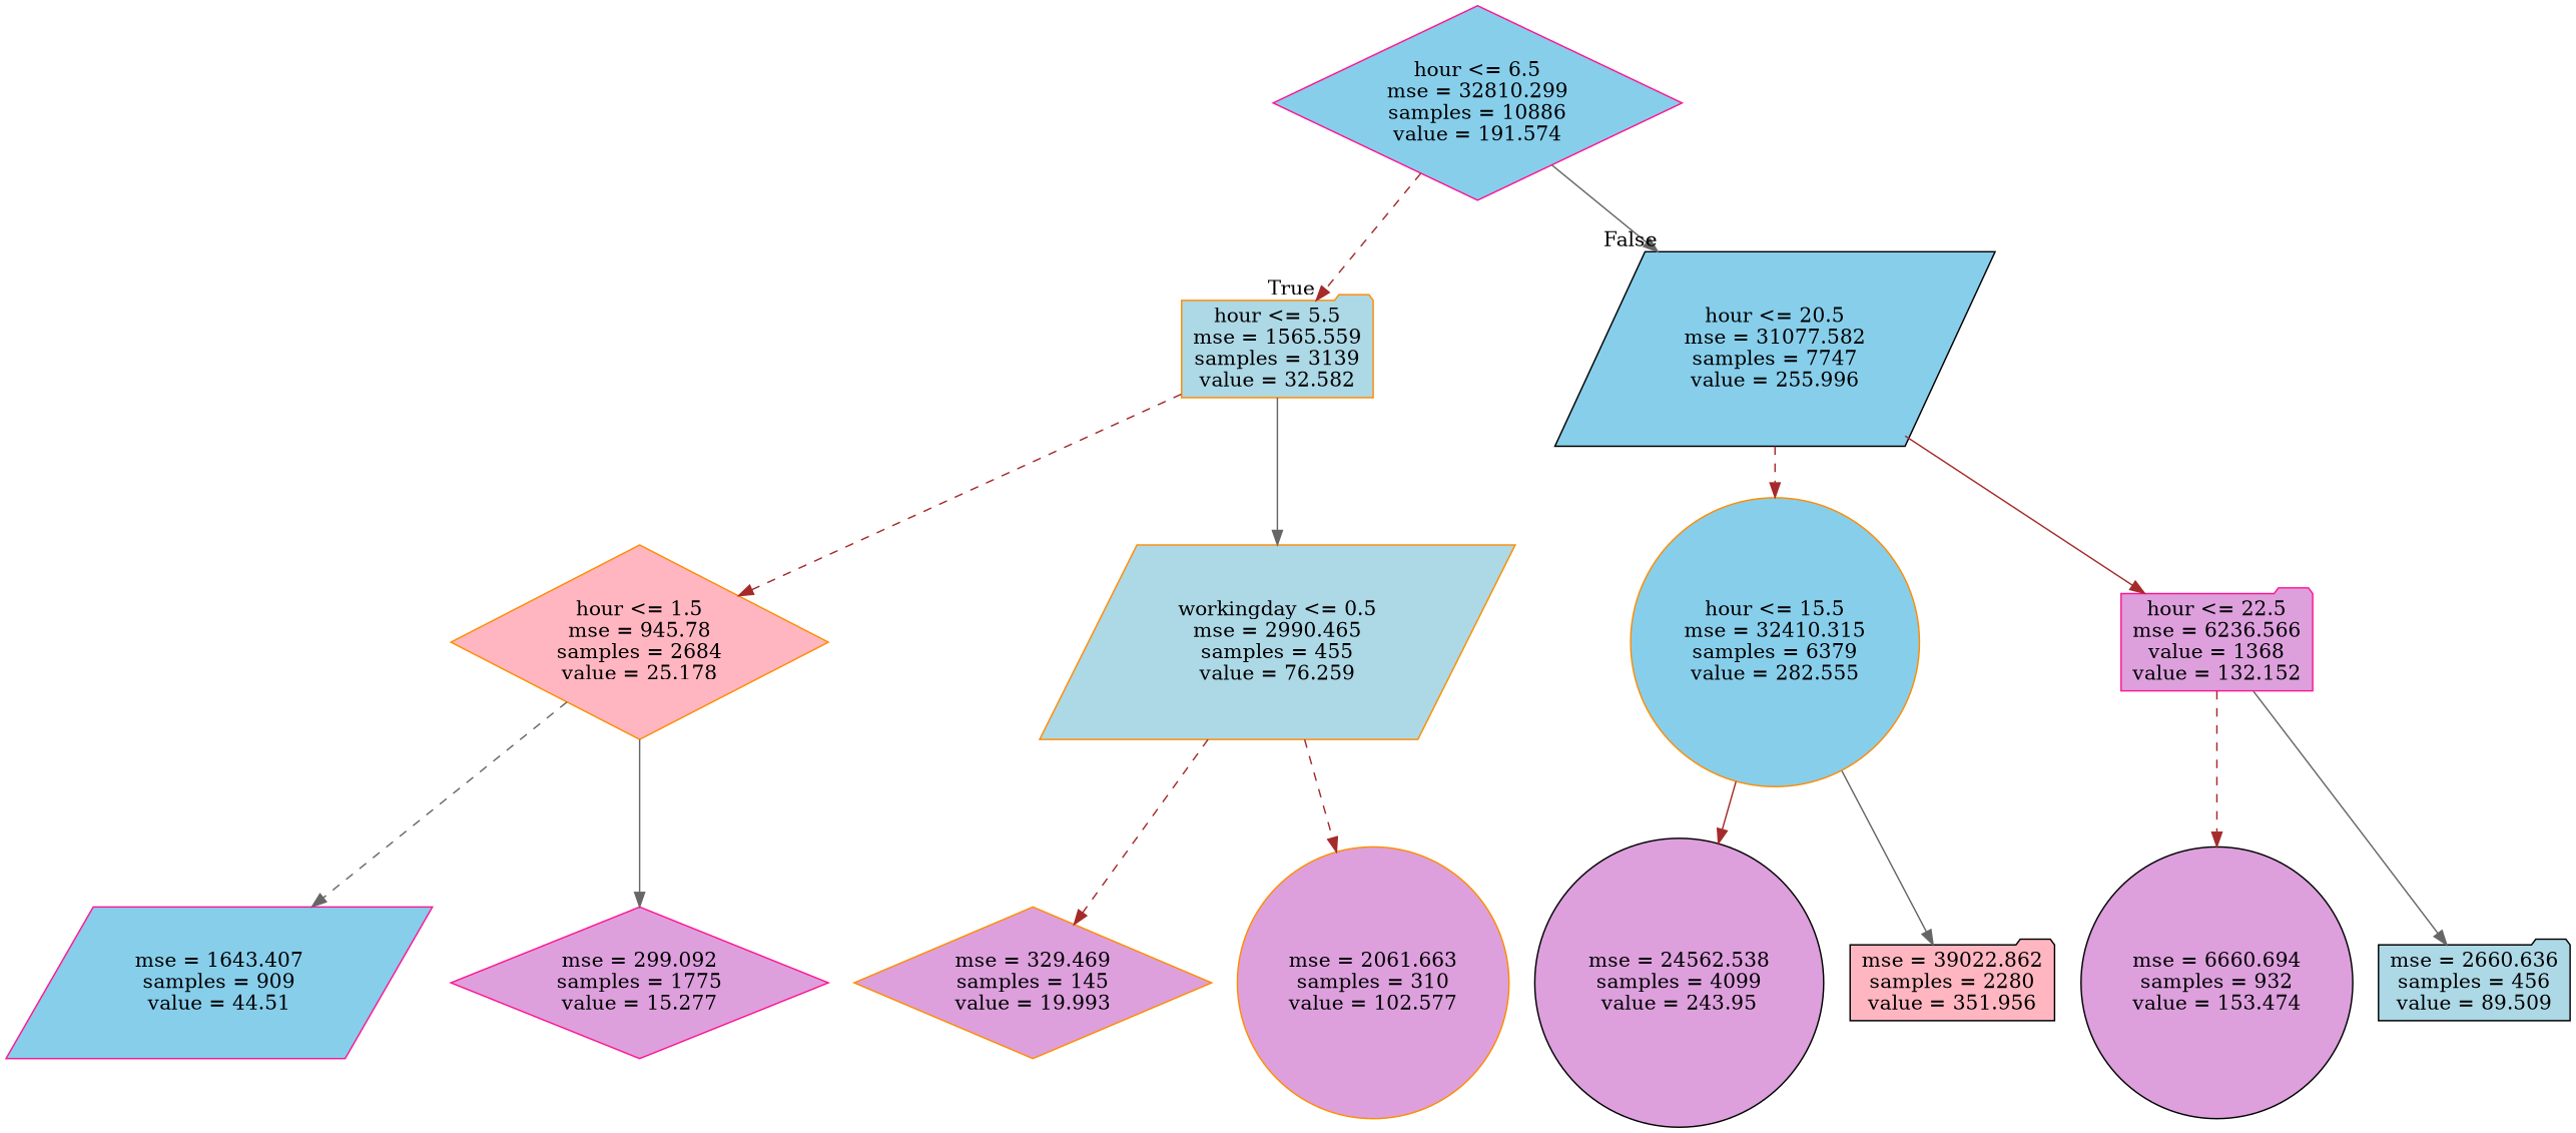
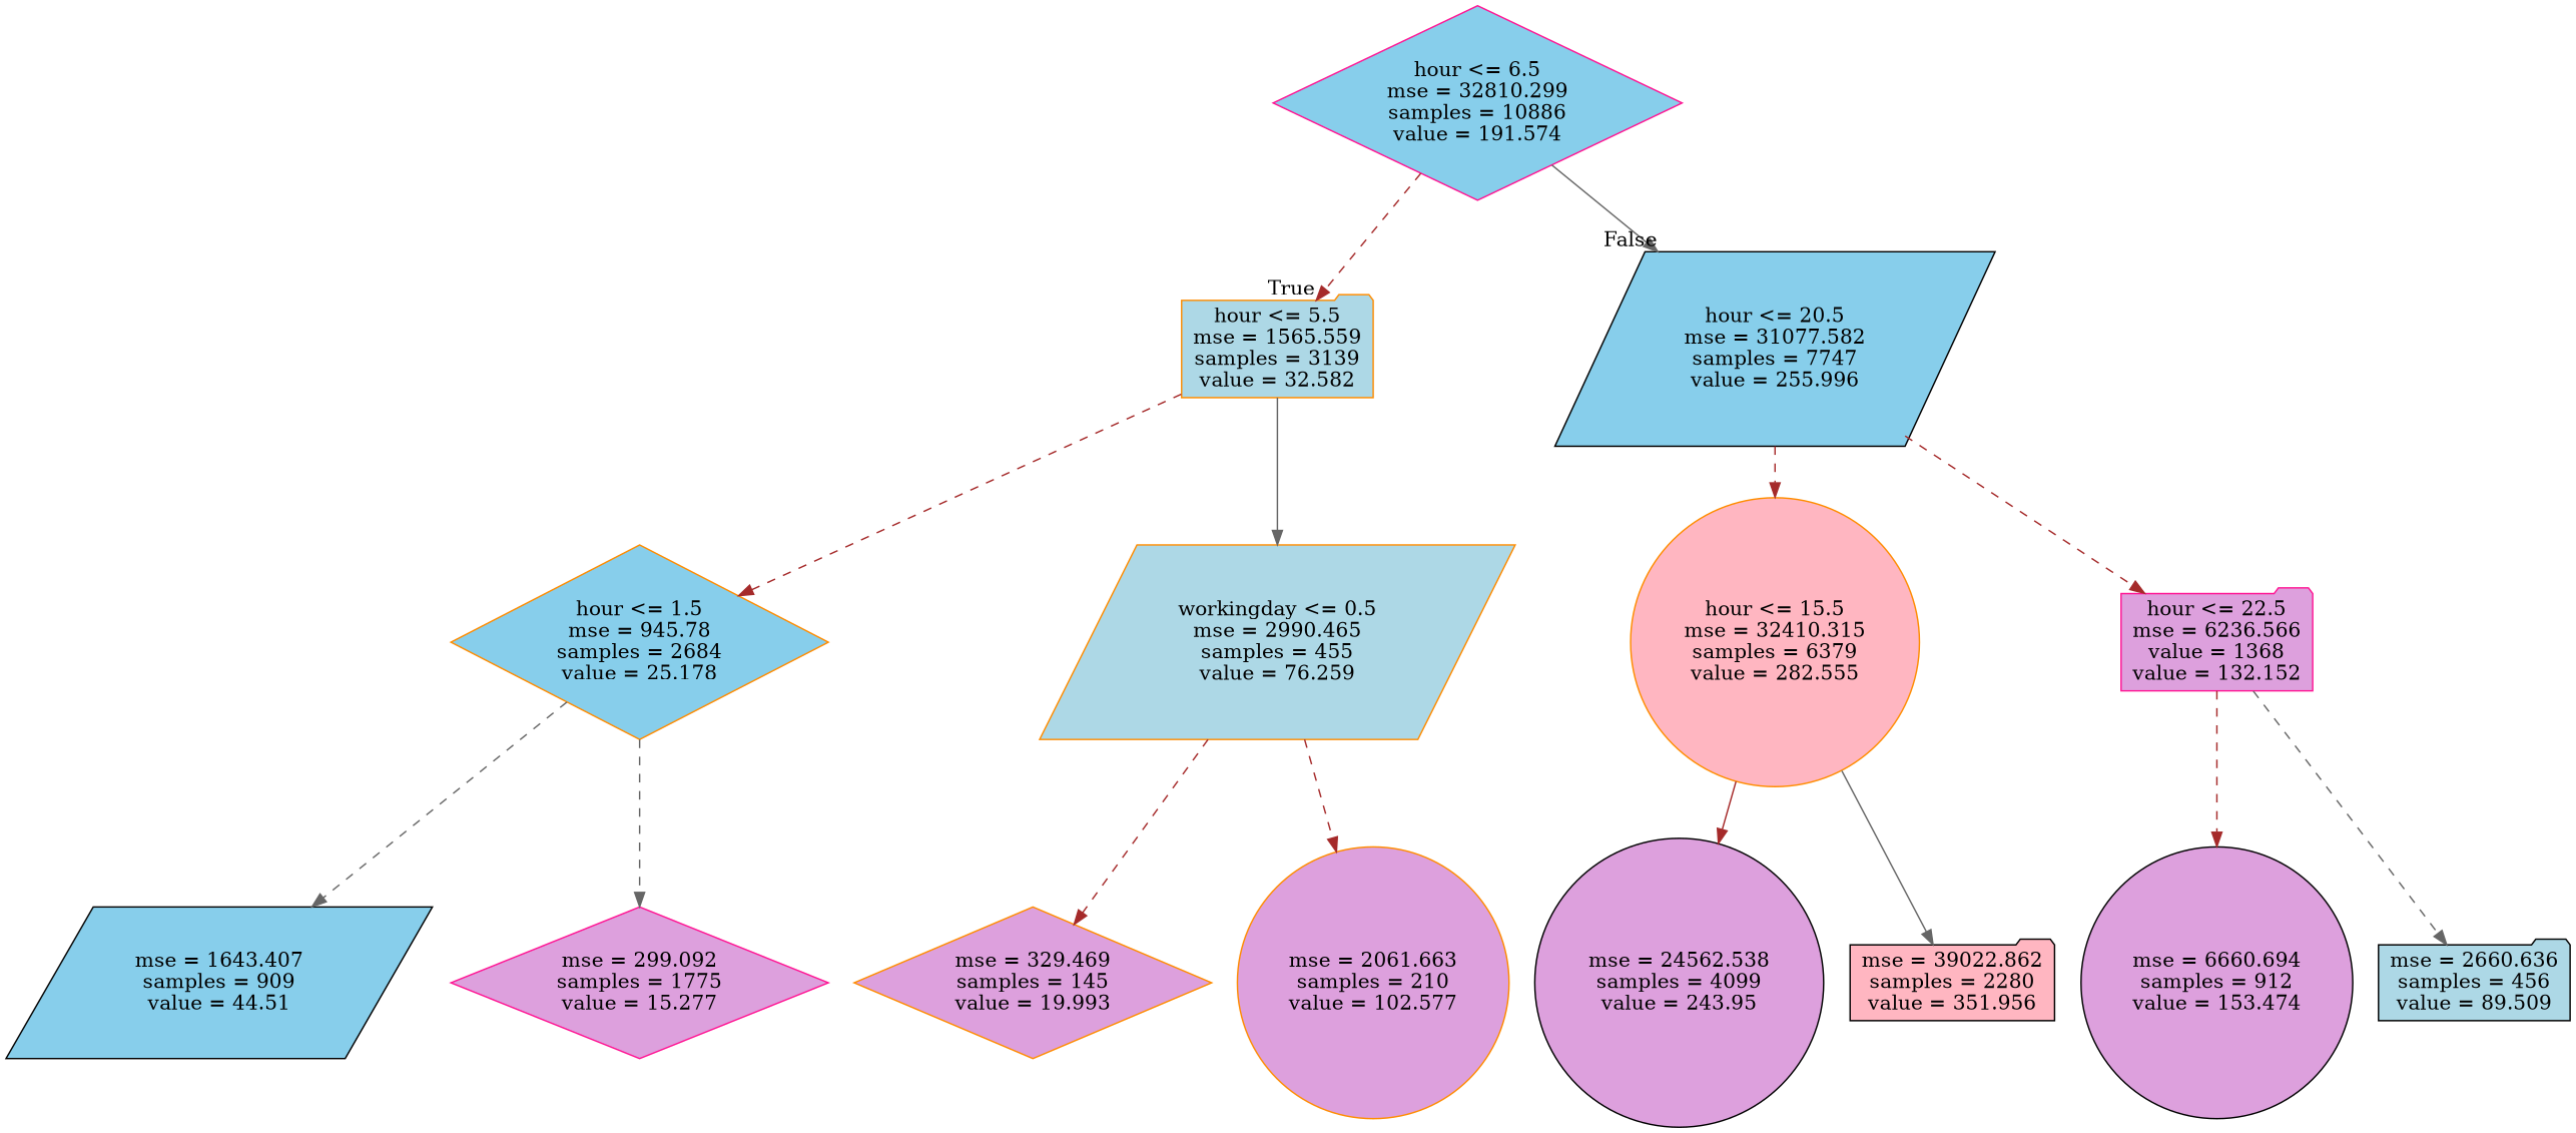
  digraph {
    node [color=darkorange fillcolor=plum shape=diamond style=filled]
    edge [color=brown style=dashed]
    n1 [color=deeppink fillcolor=skyblue label="hour <= 6.5\nmse = 32810.299\nsamples = 10886\nvalue = 191.574"]
    n2 [fillcolor=lightblue label="hour <= 5.5\nmse = 1565.559\nsamples = 3139\nvalue = 32.582" shape=folder]
    n3 [color=black fillcolor=skyblue label="hour <= 20.5\nmse = 31077.582\nsamples = 7747\nvalue = 255.996" shape=parallelogram]
-   n4 [fillcolor=lightpink label="hour <= 1.5\nmse = 945.78\nsamples = 2684\nvalue = 25.178"]
+   n4 [fillcolor=skyblue label="hour <= 1.5\nmse = 945.78\nsamples = 2684\nvalue = 25.178"]
    n5 [fillcolor=lightblue label="workingday <= 0.5\nmse = 2990.465\nsamples = 455\nvalue = 76.259" shape=parallelogram]
-   n6 [fillcolor=skyblue label="hour <= 15.5\nmse = 32410.315\nsamples = 6379\nvalue = 282.555" shape=circle]
+   n6 [fillcolor=lightpink label="hour <= 15.5\nmse = 32410.315\nsamples = 6379\nvalue = 282.555" shape=circle]
    n7 [color=deeppink label="hour <= 22.5\nmse = 6236.566\nvalue = 1368\nvalue = 132.152" shape=folder]
-   n8 [color=deeppink fillcolor=skyblue label="mse = 1643.407\nsamples = 909\nvalue = 44.51" shape=parallelogram]
+   n8 [color=black fillcolor=skyblue label="mse = 1643.407\nsamples = 909\nvalue = 44.51" shape=parallelogram]
    n9 [color=deeppink label="mse = 299.092\nsamples = 1775\nvalue = 15.277"]
    n10 [label="mse = 329.469\nsamples = 145\nvalue = 19.993"]
-   n11 [label="mse = 2061.663\nsamples = 310\nvalue = 102.577" shape=circle]
+   n11 [label="mse = 2061.663\nsamples = 210\nvalue = 102.577" shape=circle]
    n12 [color=black label="mse = 24562.538\nsamples = 4099\nvalue = 243.95" shape=circle]
    n13 [color=black fillcolor=lightpink label="mse = 39022.862\nsamples = 2280\nvalue = 351.956" shape=folder]
-   n14 [color=black label="mse = 6660.694\nsamples = 932\nvalue = 153.474" shape=circle]
+   n14 [color=black label="mse = 6660.694\nsamples = 912\nvalue = 153.474" shape=circle]
    n15 [color=black fillcolor=lightblue label="mse = 2660.636\nsamples = 456\nvalue = 89.509" shape=folder]
    n1 -> n2 [headlabel=True labelangle=45 labeldistance=2.5]
    n1 -> n3 [color=gray40 headlabel=False labelangle=-45 labeldistance=2.5 style=solid]
    n2 -> n4
    n2 -> n5 [color=gray40 style=solid]
    n3 -> n6
-   n3 -> n7 [style=solid]
+   n3 -> n7
    n4 -> n8 [color=gray40]
-   n4 -> n9 [color=gray40 style=solid]
+   n4 -> n9 [color=gray40]
    n5 -> n10
    n5 -> n11
    n6 -> n12 [style=solid]
    n6 -> n13 [color=gray40 style=solid]
    n7 -> n14
-   n7 -> n15 [color=gray40 style=solid]
+   n7 -> n15 [color=gray40]
  }
